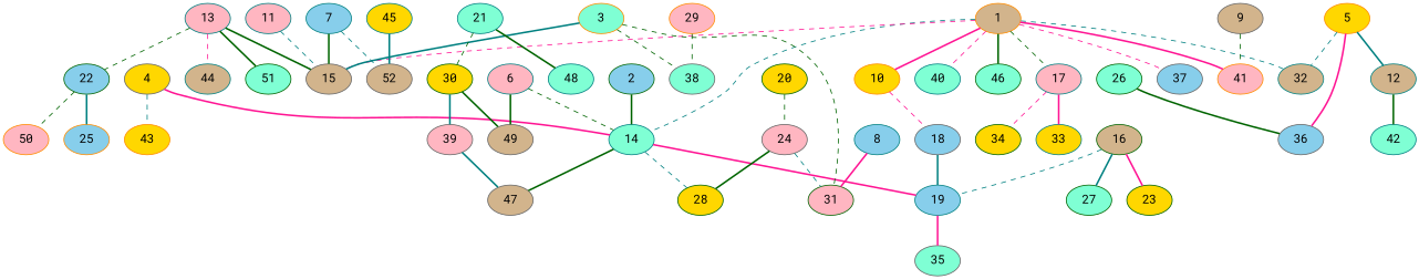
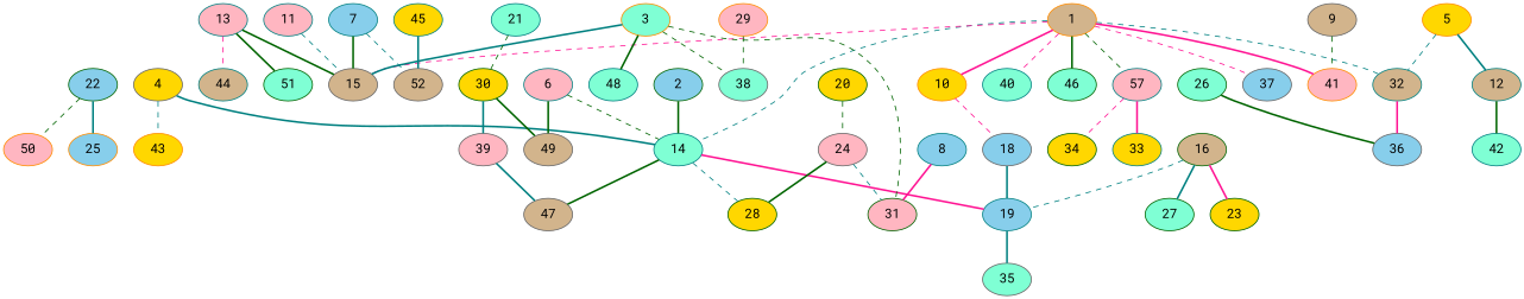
  graph {
    fontname="Roboto Mono"
    node [color=teal fillcolor=aquamarine fontname="Roboto Mono" style=filled]
    edge [color=darkgreen fontname="Roboto Mono" style=bold weight=1.0]
    1 [color=darkorange fillcolor=tan]
    10 [color=darkorange fillcolor=gold]
    14
    15 [color=gray40 fillcolor=tan]
-   17 [fillcolor=lightpink]
+   17 [fillcolor=lightpink label=57]
    32 [fillcolor=tan]
    37 [color=gray40 fillcolor=skyblue]
    40
    41 [color=darkorange fillcolor=lightpink]
    46 [color=darkgreen]
    18 [color=gray40 fillcolor=skyblue]
    19 [fillcolor=skyblue]
    28 [color=darkgreen fillcolor=gold]
    47 [color=gray40 fillcolor=tan]
    33 [fillcolor=gold]
    34 [color=darkgreen fillcolor=gold]
    36 [color=gray40 fillcolor=skyblue]
    2 [color=darkgreen fillcolor=skyblue]
    3 [color=darkorange]
    31 [color=darkgreen fillcolor=lightpink]
    38 [color=gray40]
    4 [color=gray40 fillcolor=gold]
    43 [color=darkorange fillcolor=gold]
    5 [color=darkorange fillcolor=gold]
    12 [fillcolor=tan]
    42
    6 [fillcolor=lightpink]
    49 [color=gray40 fillcolor=tan]
    7 [fillcolor=skyblue]
    52 [color=gray40 fillcolor=tan]
    8 [fillcolor=skyblue]
    9 [color=gray40 fillcolor=tan]
    11 [fillcolor=lightpink]
    13 [fillcolor=lightpink]
    22 [color=darkgreen fillcolor=skyblue]
    44 [fillcolor=tan]
    51 [color=darkgreen]
    25 [color=darkorange fillcolor=skyblue]
    50 [color=darkorange fillcolor=lightpink]
    35 [color=gray40]
    16 [color=darkgreen fillcolor=tan]
    23 [color=darkgreen fillcolor=gold]
    27 [color=darkgreen]
    20 [color=darkgreen fillcolor=gold]
    24 [color=gray40 fillcolor=lightpink]
    30 [color=darkgreen fillcolor=gold]
    21
    48
    39 [color=gray40 fillcolor=lightpink]
    26 [color=darkgreen]
    29 [color=darkorange fillcolor=lightpink]
    45 [fillcolor=gold]
    1 -- 10 [color=deeppink]
    1 -- 14 [color=teal style=dashed]
    1 -- 15 [color=deeppink style=dashed]
    1 -- 17 [style=dashed]
    1 -- 32 [color=teal style=dashed]
    1 -- 37 [color=deeppink style=dashed]
    1 -- 40 [color=deeppink style=dashed]
    1 -- 41 [color=deeppink]
    1 -- 46
    10 -- 18 [color=deeppink style=dashed]
    14 -- 19 [color=deeppink]
    14 -- 28 [color=teal style=dashed]
    14 -- 47
    17 -- 33 [color=deeppink]
    17 -- 34 [color=deeppink style=dashed]
-   5 -- 36 [color=deeppink weight=2.0]
+   32 -- 36 [color=deeppink weight=2.0]
    18 -- 19 [color=teal]
-   19 -- 35 [color=deeppink]
+   19 -- 35 [color=teal]
    2 -- 14
    3 -- 15 [color=teal]
    3 -- 31 [style=dashed]
    3 -- 38 [style=dashed]
-   4 -- 14 [color=deeppink]
+   4 -- 14 [color=teal]
    4 -- 43 [color=teal style=dashed]
    5 -- 32 [color=teal style=dashed]
    5 -- 12 [color=teal]
    12 -- 42
    6 -- 14 [style=dashed]
    6 -- 49
    7 -- 15
    7 -- 52 [color=teal style=dashed]
    8 -- 31 [color=deeppink]
    9 -- 41 [style=dashed]
    11 -- 15 [color=teal style=dashed]
    13 -- 15
-   13 -- 22 [style=dashed]
    13 -- 44 [color=deeppink style=dashed]
    13 -- 51
    22 -- 25 [color=teal]
    22 -- 50 [style=dashed]
    16 -- 19 [color=teal style=dashed]
    16 -- 23 [color=deeppink]
    16 -- 27 [color=teal]
    20 -- 24 [style=dashed]
    24 -- 28
    24 -- 31 [color=teal style=dashed]
    30 -- 49
    30 -- 39 [color=teal]
    21 -- 30 [style=dashed]
-   21 -- 48
+   3 -- 48
    39 -- 47 [color=teal]
    26 -- 36
    29 -- 38 [style=dashed]
    45 -- 52 [color=teal]
  }
